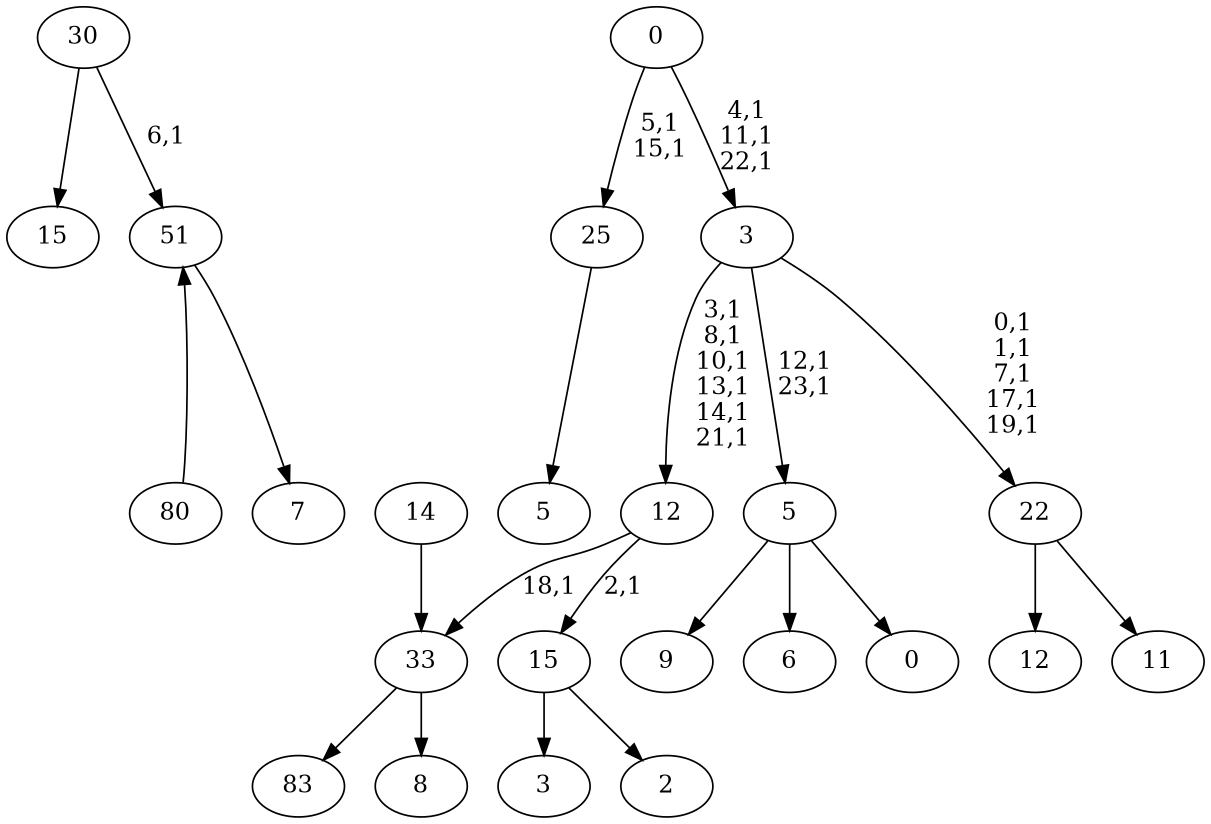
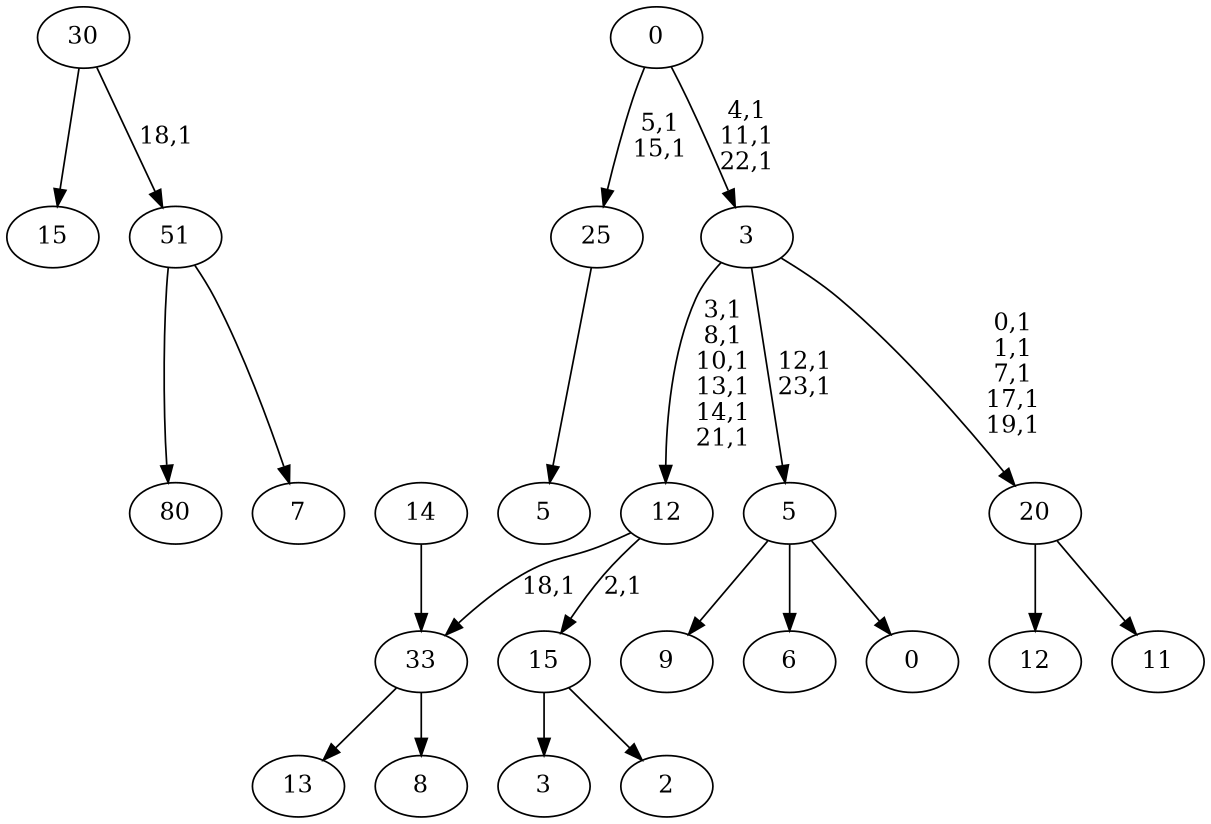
  digraph {
    n1 [label=15]
    n2 [label=14]
    33
-   n4 [label=83]
+   n4 [label=13]
    n5 [label=12]
    n6 [label=11]
    n7 [label=80]
    n8 [label=9]
    n9 [label=8]
    n10 [label=7]
    n11 [label=51]
    30
    n13 [label=6]
    n14 [label=5]
    25
-   22
+   22 [label=20]
    n17 [label=3]
    n18 [label=2]
    15
    12
    n21 [label=0]
    5
    3
    0
    n2 -> 33
    33 -> n4
    33 -> n9
-   n7 -> n11
+   n11 -> n7
    n11 -> n10
    30 -> n1
-   30 -> n11 [label="6,1"]
+   30 -> n11 [label="18,1"]
    25 -> n14
    22 -> n5
    22 -> n6
    15 -> n17
    15 -> n18
    12 -> 33 [label="18,1"]
    12 -> 15 [label="2,1"]
    5 -> n8
    5 -> n13
    5 -> n21
    3 -> 22 [label="0,1\n1,1\n7,1\n17,1\n19,1"]
    3 -> 12 [label="3,1\n8,1\n10,1\n13,1\n14,1\n21,1"]
    3 -> 5 [label="12,1\n23,1"]
    0 -> 25 [label="5,1\n15,1"]
    0 -> 3 [label="4,1\n11,1\n22,1"]
  }
